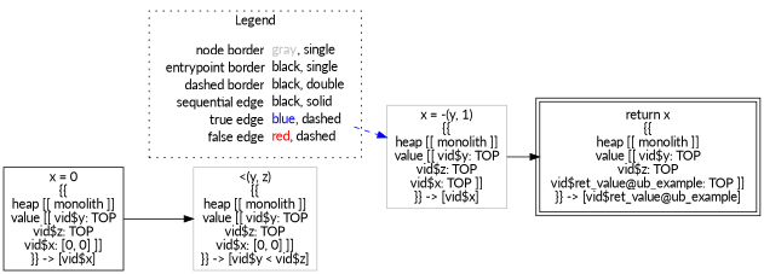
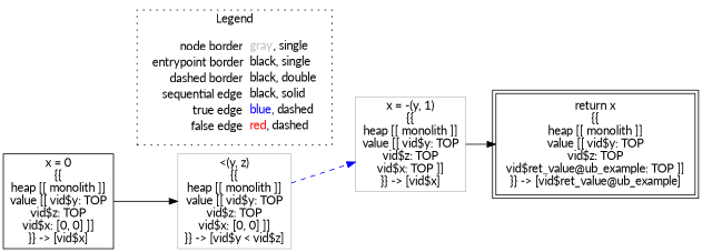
  digraph {
    fontname=Lato
    rankdir=LR
    node [fontname=Lato shape=rect color=black]
    edge [color=black fontname=Lato]
    n1 [label=<<table border="0" cellpadding="2" cellspacing="0" cellborder="0"><tr><td align="right">node border&nbsp;</td><td align="left"><font color="gray">gray</font>, single</td></tr><tr><td align="right">entrypoint border&nbsp;</td><td align="left"><font color="black">black</font>, single</td></tr><tr><td align="right">dashed border&nbsp;</td><td align="left"><font color="black">black</font>, double</td></tr><tr><td align="right">sequential edge&nbsp;</td><td align="left"><font color="black">black</font>, solid</td></tr><tr><td align="right">true edge&nbsp;</td><td align="left"><font color="blue">blue</font>, dashed</td></tr><tr><td align="right">false edge&nbsp;</td><td align="left"><font color="red">red</font>, dashed</td></tr></table>> shape=plaintext color=""]
    n2 [label=<x = 0<BR/>{{<BR/>heap [[ monolith ]]<BR/>value [[ vid$y: TOP<BR/>vid$z: TOP<BR/>vid$x: [0, 0] ]]<BR/>}} -&gt; [vid$x]>]
    n3 [color=gray label=<&lt;(y, z)<BR/>{{<BR/>heap [[ monolith ]]<BR/>value [[ vid$y: TOP<BR/>vid$z: TOP<BR/>vid$x: [0, 0] ]]<BR/>}} -&gt; [vid$y &lt; vid$z]>]
    n4 [color=gray label=<x = -(y, 1)<BR/>{{<BR/>heap [[ monolith ]]<BR/>value [[ vid$y: TOP<BR/>vid$z: TOP<BR/>vid$x: TOP ]]<BR/>}} -&gt; [vid$x]>]
    n5 [label=<return x<BR/>{{<BR/>heap [[ monolith ]]<BR/>value [[ vid$y: TOP<BR/>vid$z: TOP<BR/>vid$ret_value@ub_example: TOP ]]<BR/>}} -&gt; [vid$ret_value@ub_example]> peripheries=2]
    subgraph cluster_1 {
      label=Legend
      style=dotted
      n1
    }
    n2 -> n3
-   n1 -> n4 [color=blue style=dashed]
+   n3 -> n4 [color=blue style=dashed]
    n4 -> n5
  }
